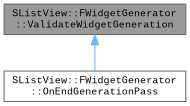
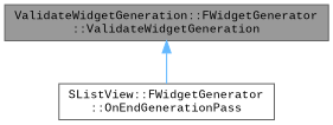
  digraph {
    rankdir=TB
    fontname="Liberation Mono"
    node [fontname="Liberation Mono" fontsize=10 shape=box style=filled]
-   n1 [color=gray40 fillcolor=grey60 fontcolor=black height=0.2 label="SListView::FWidgetGenerator\l::ValidateWidgetGeneration" width=0.4]
+   n1 [color=gray40 fillcolor=grey60 fontcolor=black height=0.2 label="ValidateWidgetGeneration::FWidgetGenerator\l::ValidateWidgetGeneration" width=0.4]
    n2 [color=grey40 fillcolor=white height=0.2 label="SListView::FWidgetGenerator\l::OnEndGenerationPass" width=0.4]
    n1 -> n2 [color=steelblue1 dir=back fontname="Liberation Mono" fontsize=10 labelfontname=Helvetica labelfontsize=10 style=solid]
  }
